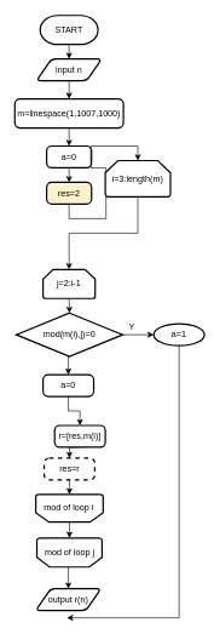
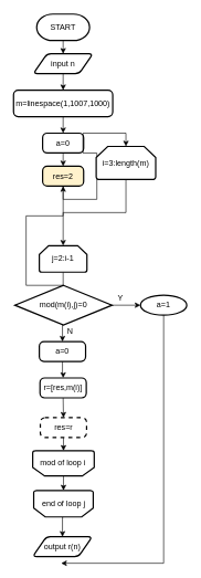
  <mxCell id="0" />
  <mxCell id="1" parent="0" />
  <mxCell id="2" style="edgeStyle=orthogonalEdgeStyle;rounded=0;orthogonalLoop=1;jettySize=auto;html=1;exitX=0.5;exitY=1;exitDx=0;exitDy=0;entryX=0.5;entryY=0;entryDx=0;entryDy=0;" edge="1" parent="1" source="3" target="7"><mxGeometry relative="1" as="geometry" /></mxCell>
  <mxCell id="3" value="input n" style="shape=parallelogram;html=1;strokeWidth=2;perimeter=parallelogramPerimeter;whiteSpace=wrap;rounded=1;arcSize=12;size=0.23;" vertex="1" parent="1"><mxGeometry x="50" y="80" width="90" height="30" as="geometry" /></mxCell>
  <mxCell id="4" style="edgeStyle=orthogonalEdgeStyle;rounded=0;orthogonalLoop=1;jettySize=auto;html=1;exitX=0.5;exitY=1;exitDx=0;exitDy=0;exitPerimeter=0;entryX=0.5;entryY=0;entryDx=0;entryDy=0;" edge="1" parent="1" source="5" target="3"><mxGeometry relative="1" as="geometry" /></mxCell>
  <mxCell id="5" value="START" style="strokeWidth=2;html=1;shape=mxgraph.flowchart.terminator;whiteSpace=wrap;" vertex="1" parent="1"><mxGeometry x="55" y="20" width="80" height="40" as="geometry" /></mxCell>
  <mxCell id="6" style="edgeStyle=orthogonalEdgeStyle;rounded=0;orthogonalLoop=1;jettySize=auto;html=1;exitX=0.5;exitY=1;exitDx=0;exitDy=0;entryX=0.5;entryY=0;entryDx=0;entryDy=0;" edge="1" parent="1" source="7" target="9"><mxGeometry relative="1" as="geometry" /></mxCell>
  <mxCell id="7" value="m=linespace(1,1007,1000)" style="rounded=1;whiteSpace=wrap;html=1;absoluteArcSize=1;arcSize=14;strokeWidth=2;" vertex="1" parent="1"><mxGeometry x="20" y="135" width="150" height="40" as="geometry" /></mxCell>
  <mxCell id="8" style="edgeStyle=orthogonalEdgeStyle;rounded=0;orthogonalLoop=1;jettySize=auto;html=1;exitX=0.5;exitY=1;exitDx=0;exitDy=0;entryX=0.5;entryY=0;entryDx=0;entryDy=0;" edge="1" parent="1" source="9" target="11"><mxGeometry relative="1" as="geometry" /></mxCell>
  <mxCell id="9" value="a=0" style="rounded=1;whiteSpace=wrap;html=1;absoluteArcSize=1;arcSize=14;strokeWidth=2;" vertex="1" parent="1"><mxGeometry x="64" y="200" width="62" height="30" as="geometry" /></mxCell>
  <mxCell id="10" style="edgeStyle=orthogonalEdgeStyle;rounded=0;orthogonalLoop=1;jettySize=auto;html=1;exitX=0.5;exitY=1;exitDx=0;exitDy=0;entryX=0.5;entryY=0;entryDx=0;entryDy=0;entryPerimeter=0;" edge="1" parent="1" source="11" target="13"><mxGeometry relative="1" as="geometry" /></mxCell>
  <mxCell id="11" value="res=2" style="rounded=1;whiteSpace=wrap;html=1;absoluteArcSize=1;arcSize=14;strokeWidth=2;fillColor=#fff2cc;" vertex="1" parent="1"><mxGeometry x="64" y="250" width="62" height="30" as="geometry" /></mxCell>
  <mxCell id="12" style="edgeStyle=orthogonalEdgeStyle;rounded=0;orthogonalLoop=1;jettySize=auto;html=1;exitX=0.5;exitY=1;exitDx=0;exitDy=0;exitPerimeter=0;entryX=0.5;entryY=0;entryDx=0;entryDy=0;entryPerimeter=0;" edge="1" parent="1" source="13" target="15"><mxGeometry relative="1" as="geometry" /></mxCell>
  <mxCell id="13" value="i=3:length(m)" style="strokeWidth=2;html=1;shape=mxgraph.flowchart.loop_limit;whiteSpace=wrap;" vertex="1" parent="1"><mxGeometry x="145" y="220" width="90" height="50" as="geometry" /></mxCell>
- <mxCell id="14" style="edgeStyle=orthogonalEdgeStyle;rounded=0;orthogonalLoop=1;jettySize=auto;html=1;exitX=0.5;exitY=1;exitDx=0;exitDy=0;exitPerimeter=0;entryX=0.5;entryY=0;entryDx=0;entryDy=0;entryPerimeter=0;" edge="1" parent="1" source="15" target="18"><mxGeometry relative="1" as="geometry" /></mxCell>
+ <mxCell id="14" style="edgeStyle=orthogonalEdgeStyle;rounded=0;orthogonalLoop=1;jettySize=auto;html=1;exitX=0.5;exitY=1;exitDx=0;exitDy=0;exitPerimeter=0;" edge="1" parent="1" source="15" target="11"><mxGeometry relative="1" as="geometry" /></mxCell>
  <mxCell id="15" value="j=2:i-1" style="strokeWidth=2;html=1;shape=mxgraph.flowchart.loop_limit;whiteSpace=wrap;" vertex="1" parent="1"><mxGeometry x="59" y="370" width="72" height="40" as="geometry" /></mxCell>
  <mxCell id="16" style="edgeStyle=orthogonalEdgeStyle;rounded=0;orthogonalLoop=1;jettySize=auto;html=1;exitX=1;exitY=0.5;exitDx=0;exitDy=0;exitPerimeter=0;entryX=0;entryY=0.5;entryDx=0;entryDy=0;" edge="1" parent="1" source="18" target="20"><mxGeometry relative="1" as="geometry" /></mxCell>
  <mxCell id="17" style="edgeStyle=orthogonalEdgeStyle;rounded=0;orthogonalLoop=1;jettySize=auto;html=1;exitX=0.5;exitY=1;exitDx=0;exitDy=0;exitPerimeter=0;entryX=0.5;entryY=0;entryDx=0;entryDy=0;" edge="1" parent="1" source="18" target="22"><mxGeometry relative="1" as="geometry" /></mxCell>
  <mxCell id="18" value="mod(m(i),j)=0" style="strokeWidth=2;html=1;shape=mxgraph.flowchart.decision;whiteSpace=wrap;" vertex="1" parent="1"><mxGeometry x="22" y="430" width="147" height="60" as="geometry" /></mxCell>
  <mxCell id="19" style="edgeStyle=orthogonalEdgeStyle;rounded=0;orthogonalLoop=1;jettySize=auto;html=1;exitX=0.5;exitY=1;exitDx=0;exitDy=0;" edge="1" parent="1" source="20"><mxGeometry relative="1" as="geometry"><mxPoint x="92" y="850" as="targetPoint" /><Array as="points"><mxPoint x="247" y="850" /></Array></mxGeometry></mxCell>
  <mxCell id="20" value="a=1" style="ellipse;whiteSpace=wrap;html=1;absoluteArcSize=1;arcSize=14;strokeWidth=2;" vertex="1" parent="1"><mxGeometry x="212" y="445" width="70" height="30" as="geometry" /></mxCell>
  <mxCell id="21" style="edgeStyle=orthogonalEdgeStyle;rounded=0;orthogonalLoop=1;jettySize=auto;html=1;exitX=0.5;exitY=1;exitDx=0;exitDy=0;" edge="1" parent="1" source="22" target="26"><mxGeometry relative="1" as="geometry" /></mxCell>
  <mxCell id="22" value="a=0" style="rounded=1;whiteSpace=wrap;html=1;absoluteArcSize=1;arcSize=14;strokeWidth=2;" vertex="1" parent="1"><mxGeometry x="59" y="515" width="70" height="30" as="geometry" /></mxCell>
  <mxCell id="23" value="Y" style="text;html=1;strokeColor=none;fillColor=none;align=center;verticalAlign=middle;whiteSpace=wrap;rounded=0;" vertex="1" parent="1"><mxGeometry x="162" y="440" width="40" height="20" as="geometry" /></mxCell>
+ <mxCell id="24" value="N" style="text;html=1;strokeColor=none;fillColor=none;align=center;verticalAlign=middle;whiteSpace=wrap;rounded=0;" vertex="1" parent="1"><mxGeometry x="86" y="490" width="40" height="20" as="geometry" /></mxCell>
  <mxCell id="25" style="edgeStyle=orthogonalEdgeStyle;rounded=0;orthogonalLoop=1;jettySize=auto;html=1;exitX=0.5;exitY=1;exitDx=0;exitDy=0;entryX=0.5;entryY=0;entryDx=0;entryDy=0;" edge="1" parent="1" source="26" target="28"><mxGeometry relative="1" as="geometry" /></mxCell>
- <mxCell id="26" value="r=[res,m(i)]" style="rounded=1;whiteSpace=wrap;html=1;absoluteArcSize=1;arcSize=14;strokeWidth=2;" vertex="1" parent="1"><mxGeometry x="75" y="585" width="70" height="30" as="geometry" /></mxCell>
+ <mxCell id="26" value="r=[res,m(i)]" style="rounded=1;whiteSpace=wrap;html=1;absoluteArcSize=1;arcSize=14;strokeWidth=2;" vertex="1" parent="1"><mxGeometry x="60" y="570" width="70" height="30" as="geometry" /></mxCell>
  <mxCell id="27" style="edgeStyle=orthogonalEdgeStyle;rounded=0;orthogonalLoop=1;jettySize=auto;html=1;exitX=0.5;exitY=1;exitDx=0;exitDy=0;entryX=0.5;entryY=1;entryDx=0;entryDy=0;entryPerimeter=0;" edge="1" parent="1" source="28" target="30"><mxGeometry relative="1" as="geometry" /></mxCell>
  <mxCell id="28" value="res=r" style="rounded=1;whiteSpace=wrap;html=1;absoluteArcSize=1;arcSize=14;strokeWidth=2;dashed=1;" vertex="1" parent="1"><mxGeometry x="60.5" y="630" width="70" height="30" as="geometry" /></mxCell>
  <mxCell id="29" style="edgeStyle=orthogonalEdgeStyle;rounded=0;orthogonalLoop=1;jettySize=auto;html=1;exitX=0.5;exitY=0;exitDx=0;exitDy=0;exitPerimeter=0;entryX=0.5;entryY=1;entryDx=0;entryDy=0;entryPerimeter=0;" edge="1" parent="1" source="30" target="32"><mxGeometry relative="1" as="geometry" /></mxCell>
  <mxCell id="30" value="" style="strokeWidth=2;html=1;shape=mxgraph.flowchart.loop_limit;whiteSpace=wrap;rotation=-180;" vertex="1" parent="1"><mxGeometry x="49" y="680" width="93" height="38" as="geometry" /></mxCell>
  <mxCell id="31" style="edgeStyle=orthogonalEdgeStyle;rounded=0;orthogonalLoop=1;jettySize=auto;html=1;exitX=0.5;exitY=0;exitDx=0;exitDy=0;exitPerimeter=0;entryX=0.5;entryY=0;entryDx=0;entryDy=0;" edge="1" parent="1" source="32" target="35"><mxGeometry relative="1" as="geometry" /></mxCell>
  <mxCell id="32" value="" style="strokeWidth=2;html=1;shape=mxgraph.flowchart.loop_limit;whiteSpace=wrap;rotation=180;" vertex="1" parent="1"><mxGeometry x="50.5" y="740" width="90" height="40" as="geometry" /></mxCell>
  <mxCell id="33" value="&lt;span style=&quot;background-color: rgb(255 , 255 , 255)&quot;&gt;mod of loop i&lt;/span&gt;" style="text;html=1;strokeColor=none;fillColor=none;align=center;verticalAlign=middle;whiteSpace=wrap;rounded=0;" vertex="1" parent="1"><mxGeometry x="55" y="689" width="80" height="20" as="geometry" /></mxCell>
- <mxCell id="34" value="&lt;span style=&quot;background-color: rgb(255 , 255 , 255)&quot;&gt;mod of loop j&lt;/span&gt;" style="text;html=1;strokeColor=none;fillColor=none;align=center;verticalAlign=middle;whiteSpace=wrap;rounded=0;" vertex="1" parent="1"><mxGeometry x="55.5" y="750" width="80" height="20" as="geometry" /></mxCell>
+ <mxCell id="34" value="&lt;span style=&quot;background-color: rgb(255 , 255 , 255)&quot;&gt;end of loop j&lt;/span&gt;" style="text;html=1;strokeColor=none;fillColor=none;align=center;verticalAlign=middle;whiteSpace=wrap;rounded=0;" vertex="1" parent="1"><mxGeometry x="55.5" y="750" width="80" height="20" as="geometry" /></mxCell>
  <mxCell id="35" value="output r(n)" style="shape=parallelogram;html=1;strokeWidth=2;perimeter=parallelogramPerimeter;whiteSpace=wrap;rounded=1;arcSize=12;size=0.23;" vertex="1" parent="1"><mxGeometry x="49" y="810" width="90" height="30" as="geometry" /></mxCell>
